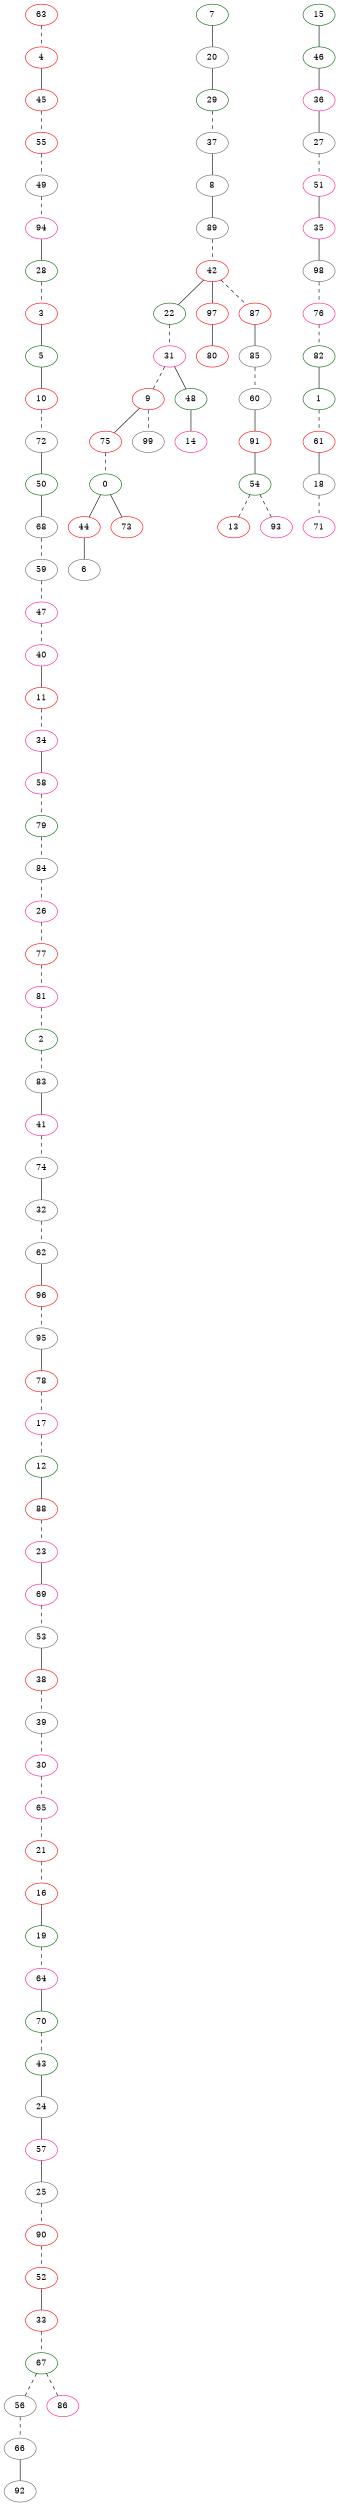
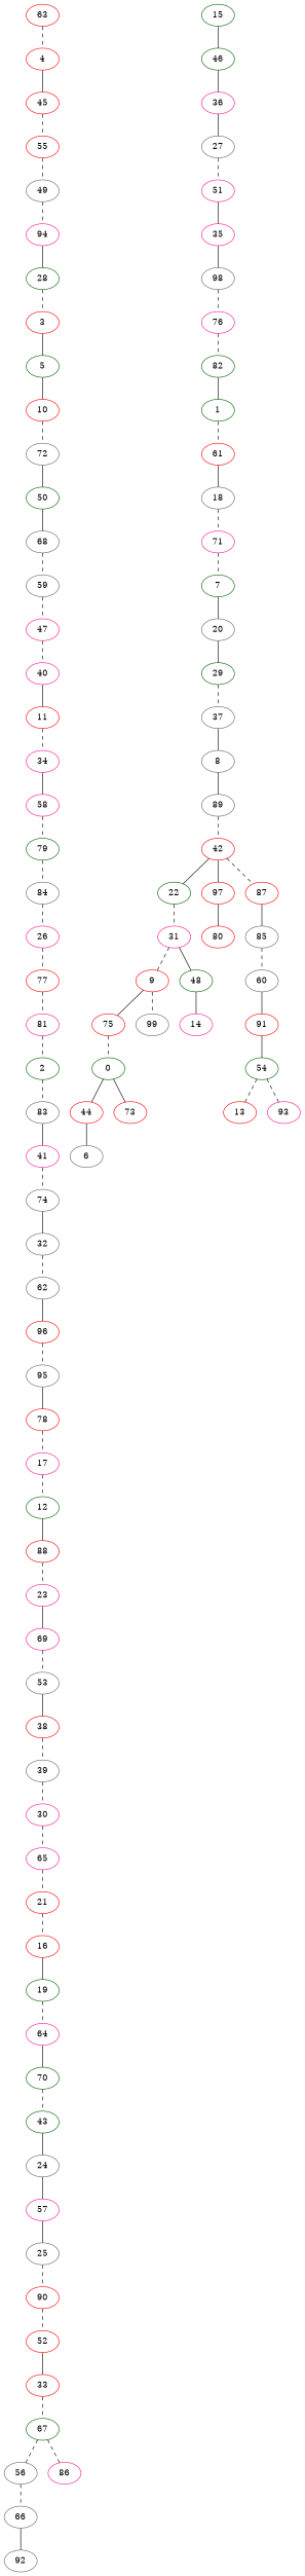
  graph {
    node [color=red]
    edge [style=dashed]
    5 [color=darkgreen]
    10
    72 [color=gray40]
    79 [color=darkgreen]
    84 [color=gray40]
    26 [color=deeppink]
    4
    45
    55
    37 [color=gray40]
    8 [color=gray40]
    89 [color=gray40]
    23 [color=deeppink]
    88
    69 [color=deeppink]
    1 [color=darkgreen]
    61
    18 [color=gray40]
    27 [color=gray40]
    51 [color=deeppink]
    35 [color=deeppink]
    67 [color=darkgreen]
    33
    56 [color=gray40]
    86 [color=deeppink]
    52
    90
    62 [color=gray40]
    96
    95 [color=gray40]
    92 [color=gray40]
    15 [color=darkgreen]
    46 [color=darkgreen]
    9
    75
    99 [color=gray40]
    0 [color=darkgreen]
    7 [color=darkgreen]
    20 [color=gray40]
    29 [color=darkgreen]
    81 [color=deeppink]
    2 [color=darkgreen]
    83 [color=gray40]
    77
    17 [color=deeppink]
    12 [color=darkgreen]
    66 [color=gray40]
    63
    40 [color=deeppink]
    11
    34 [color=deeppink]
    24 [color=gray40]
    57 [color=deeppink]
    25 [color=gray40]
    3
    19 [color=darkgreen]
    16
    64 [color=deeppink]
    70 [color=darkgreen]
    43 [color=darkgreen]
    22 [color=darkgreen]
    42
    97
    87
    31 [color=deeppink]
    80
    85 [color=gray40]
    65 [color=deeppink]
    21
    98 [color=gray40]
    76 [color=deeppink]
    54 [color=darkgreen]
    91
    13
    93 [color=deeppink]
    94 [color=deeppink]
    28 [color=darkgreen]
    36 [color=deeppink]
    48 [color=darkgreen]
    50 [color=darkgreen]
    68 [color=gray40]
    59 [color=gray40]
    30 [color=deeppink]
    47 [color=deeppink]
    41 [color=deeppink]
    74 [color=gray40]
    39 [color=gray40]
    32 [color=gray40]
    82 [color=darkgreen]
    78
    53 [color=gray40]
    38
    6 [color=gray40]
    44
    14 [color=deeppink]
    73
    49 [color=gray40]
    60 [color=gray40]
    58 [color=deeppink]
    71 [color=deeppink]
    5 -- 10 [style=solid]
    10 -- 72
    72 -- 50 [style=solid]
    79 -- 84
    84 -- 26
    26 -- 77
    4 -- 45 [style=solid]
    45 -- 55
    55 -- 49
    37 -- 8 [style=solid]
    8 -- 89 [style=solid]
    89 -- 42
    23 -- 69 [style=solid]
    88 -- 23
    69 -- 53
    1 -- 61
    61 -- 18 [style=solid]
    18 -- 71
    27 -- 51
    51 -- 35 [style=solid]
    35 -- 98 [style=solid]
    67 -- 56
    67 -- 86
    33 -- 67
    56 -- 66
    52 -- 33 [style=solid]
    90 -- 52
    62 -- 96 [style=solid]
    96 -- 95
    95 -- 78 [style=solid]
    15 -- 46 [style=solid]
    46 -- 36 [style=solid]
    9 -- 75 [style=solid]
    9 -- 99
    75 -- 0
    0 -- 44 [style=solid]
    0 -- 73 [style=solid]
    7 -- 20 [style=solid]
    20 -- 29 [style=solid]
    29 -- 37
    81 -- 2
    2 -- 83
    83 -- 41 [style=solid]
    77 -- 81
    17 -- 12
    12 -- 88 [style=solid]
    66 -- 92 [style=solid]
    63 -- 4
    40 -- 11 [style=solid]
    11 -- 34
    34 -- 58 [style=solid]
    24 -- 57 [style=solid]
    57 -- 25 [style=solid]
    25 -- 90
    3 -- 5 [style=solid]
    19 -- 64
    16 -- 19 [style=solid]
    64 -- 70 [style=solid]
    70 -- 43
    43 -- 24 [style=solid]
    22 -- 31
    42 -- 22 [style=solid]
    42 -- 97 [style=solid]
    42 -- 87
    97 -- 80 [style=solid]
    87 -- 85 [style=solid]
    31 -- 9
    31 -- 48 [style=solid]
    85 -- 60
    65 -- 21
    21 -- 16
    98 -- 76
    76 -- 82
    54 -- 13
    54 -- 93
    91 -- 54 [style=solid]
    94 -- 28 [style=solid]
    28 -- 3
    36 -- 27 [style=solid]
    48 -- 14 [style=solid]
    50 -- 68 [style=solid]
    68 -- 59
    59 -- 47
    30 -- 65
    47 -- 40
    41 -- 74
    74 -- 32 [style=solid]
    39 -- 30
    32 -- 62
    82 -- 1 [style=solid]
    78 -- 17
    53 -- 38 [style=solid]
    38 -- 39
    44 -- 6 [style=solid]
    49 -- 94
    60 -- 91 [style=solid]
    58 -- 79
+   71 -- 7
  }
